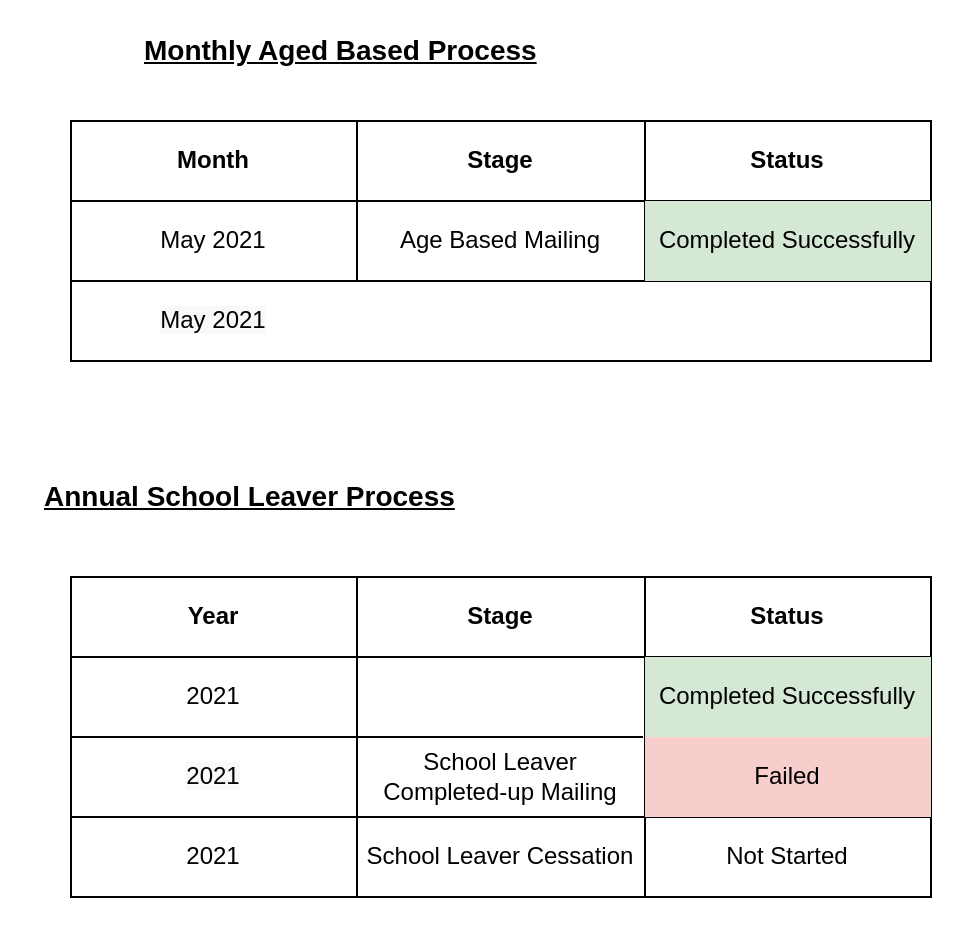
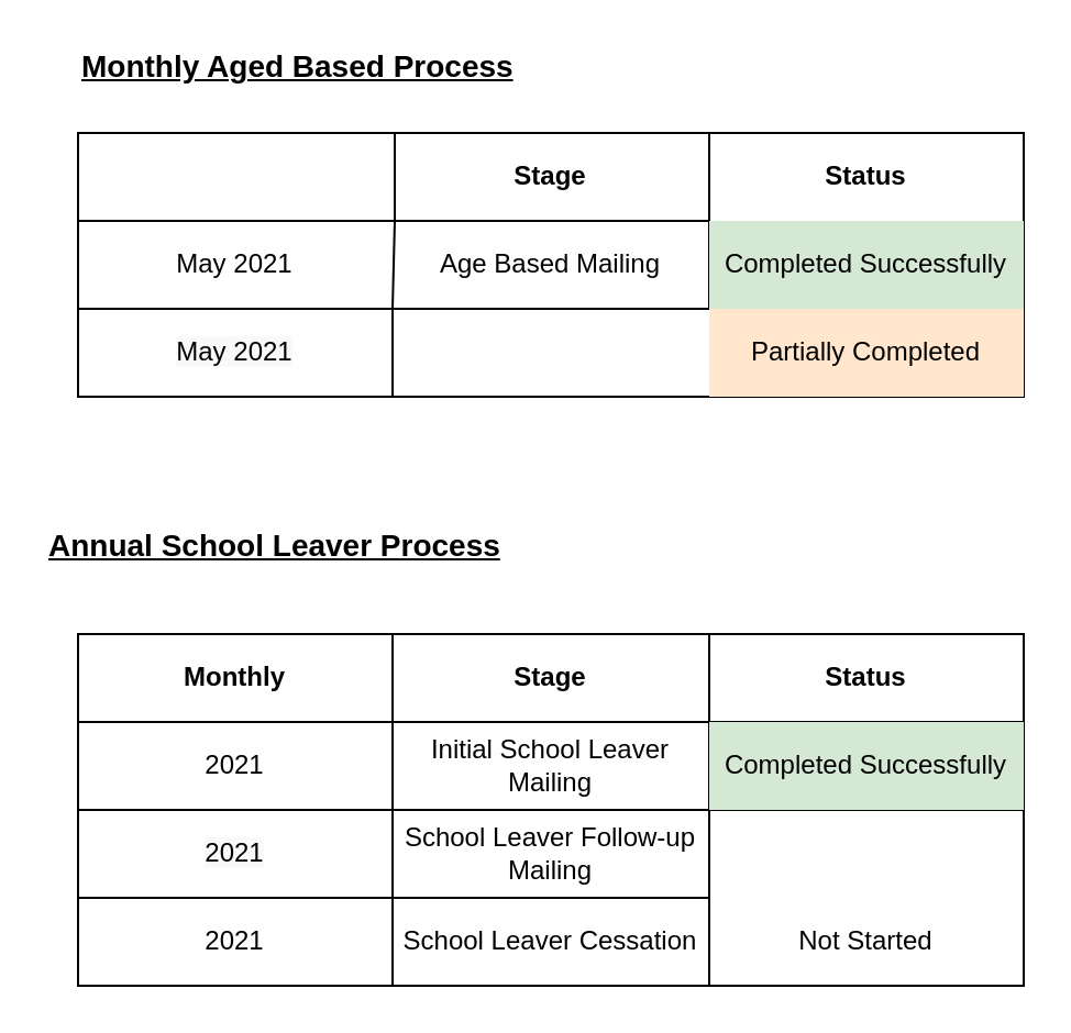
  <mxCell id="0" style=";html=1;" />
  <mxCell id="1" style=";html=1;" parent="0" />
  <mxCell id="2" value="" style="shape=table;html=1;whiteSpace=wrap;startSize=0;container=1;collapsible=0;childLayout=tableLayout;" vertex="1" parent="1"><mxGeometry x="35" y="288" width="430" height="160" as="geometry" /></mxCell>
  <mxCell id="3" value="" style="shape=partialRectangle;html=1;whiteSpace=wrap;collapsible=0;dropTarget=0;pointerEvents=0;fillColor=none;top=0;left=0;bottom=0;right=0;points=[[0,0.5],[1,0.5]];portConstraint=eastwest;" vertex="1" parent="2"><mxGeometry width="430" height="40" as="geometry" /></mxCell>
- <mxCell id="4" value="Year" style="shape=partialRectangle;html=1;whiteSpace=wrap;connectable=0;fillColor=none;top=0;left=0;bottom=0;right=0;overflow=hidden;fontStyle=1" vertex="1" parent="3"><mxGeometry width="143" height="40" as="geometry" /></mxCell>
+ <mxCell id="4" value="Monthly" style="shape=partialRectangle;html=1;whiteSpace=wrap;connectable=0;fillColor=none;top=0;left=0;bottom=0;right=0;overflow=hidden;fontStyle=1" vertex="1" parent="3"><mxGeometry width="143" height="40" as="geometry" /></mxCell>
  <mxCell id="5" value="Stage" style="shape=partialRectangle;html=1;whiteSpace=wrap;connectable=0;fillColor=none;top=0;left=0;bottom=0;right=0;overflow=hidden;fontStyle=1" vertex="1" parent="3"><mxGeometry x="143" width="144" height="40" as="geometry" /></mxCell>
  <mxCell id="6" value="Status" style="shape=partialRectangle;html=1;whiteSpace=wrap;connectable=0;fillColor=none;top=0;left=0;bottom=0;right=0;overflow=hidden;fontStyle=1" vertex="1" parent="3"><mxGeometry x="287" width="143" height="40" as="geometry" /></mxCell>
  <mxCell id="7" value="" style="shape=partialRectangle;html=1;whiteSpace=wrap;collapsible=0;dropTarget=0;pointerEvents=0;fillColor=none;top=0;left=0;bottom=0;right=0;points=[[0,0.5],[1,0.5]];portConstraint=eastwest;" vertex="1" parent="2"><mxGeometry y="40" width="430" height="40" as="geometry" /></mxCell>
  <mxCell id="8" value="2021" style="shape=partialRectangle;html=1;whiteSpace=wrap;connectable=0;fillColor=none;top=0;left=0;bottom=0;right=0;overflow=hidden;" vertex="1" parent="7"><mxGeometry width="143" height="40" as="geometry" /></mxCell>
+ <mxCell id="9" value="Initial School Leaver Mailing" style="shape=partialRectangle;html=1;whiteSpace=wrap;connectable=0;fillColor=none;top=0;left=0;bottom=0;right=0;overflow=hidden;" vertex="1" parent="7"><mxGeometry x="143" width="144" height="40" as="geometry" /></mxCell>
  <mxCell id="10" value="Completed Successfully" style="shape=partialRectangle;html=1;whiteSpace=wrap;connectable=0;fillColor=#d5e8d4;top=0;left=0;bottom=0;right=0;overflow=hidden;strokeColor=#82b366;" vertex="1" parent="7"><mxGeometry x="287" width="143" height="40" as="geometry" /></mxCell>
  <mxCell id="11" value="" style="shape=partialRectangle;html=1;whiteSpace=wrap;collapsible=0;dropTarget=0;pointerEvents=0;fillColor=none;top=0;left=0;bottom=0;right=0;points=[[0,0.5],[1,0.5]];portConstraint=eastwest;" vertex="1" parent="2"><mxGeometry y="80" width="430" height="40" as="geometry" /></mxCell>
  <mxCell id="12" value="&lt;span style=&quot;color: rgb(0 , 0 , 0) ; font-family: &amp;#34;helvetica&amp;#34; ; font-size: 12px ; font-style: normal ; font-weight: 400 ; letter-spacing: normal ; text-align: center ; text-indent: 0px ; text-transform: none ; word-spacing: 0px ; background-color: rgb(248 , 249 , 250) ; display: inline ; float: none&quot;&gt;2021&lt;/span&gt;" style="shape=partialRectangle;html=1;whiteSpace=wrap;connectable=0;fillColor=none;top=0;left=0;bottom=0;right=0;overflow=hidden;" vertex="1" parent="11"><mxGeometry width="143" height="40" as="geometry" /></mxCell>
- <mxCell id="13" value="School Leaver Completed-up Mailing" style="shape=partialRectangle;html=1;whiteSpace=wrap;connectable=0;fillColor=none;top=0;left=0;bottom=0;right=0;overflow=hidden;" vertex="1" parent="11"><mxGeometry x="143" width="144" height="40" as="geometry" /></mxCell>
- <mxCell id="14" value="Failed" style="shape=partialRectangle;html=1;whiteSpace=wrap;connectable=0;fillColor=#f8cecc;top=0;left=0;bottom=0;right=0;overflow=hidden;strokeColor=#b85450;" vertex="1" parent="11"><mxGeometry x="287" width="143" height="40" as="geometry" /></mxCell>
+ <mxCell id="13" value="School Leaver Follow-up Mailing" style="shape=partialRectangle;html=1;whiteSpace=wrap;connectable=0;fillColor=none;top=0;left=0;bottom=0;right=0;overflow=hidden;" vertex="1" parent="11"><mxGeometry x="143" width="144" height="40" as="geometry" /></mxCell>
  <mxCell id="15" style="shape=partialRectangle;html=1;whiteSpace=wrap;collapsible=0;dropTarget=0;pointerEvents=0;fillColor=none;top=0;left=0;bottom=0;right=0;points=[[0,0.5],[1,0.5]];portConstraint=eastwest;" vertex="1" parent="2"><mxGeometry y="120" width="430" height="40" as="geometry" /></mxCell>
  <mxCell id="16" value="&lt;span&gt;2021&lt;/span&gt;" style="shape=partialRectangle;html=1;whiteSpace=wrap;connectable=0;fillColor=none;top=0;left=0;bottom=0;right=0;overflow=hidden;" vertex="1" parent="15"><mxGeometry width="143" height="40" as="geometry" /></mxCell>
  <mxCell id="17" value="School Leaver Cessation" style="shape=partialRectangle;html=1;whiteSpace=wrap;connectable=0;fillColor=none;top=0;left=0;bottom=0;right=0;overflow=hidden;" vertex="1" parent="15"><mxGeometry x="143" width="144" height="40" as="geometry" /></mxCell>
  <mxCell id="18" value="Not Started" style="shape=partialRectangle;html=1;whiteSpace=wrap;connectable=0;fillColor=none;top=0;left=0;bottom=0;right=0;overflow=hidden;" vertex="1" parent="15"><mxGeometry x="287" width="143" height="40" as="geometry" /></mxCell>
  <mxCell id="19" value="" style="shape=table;html=1;whiteSpace=wrap;startSize=0;container=1;collapsible=0;childLayout=tableLayout;" vertex="1" parent="1"><mxGeometry x="35" y="60" width="430" height="120" as="geometry" /></mxCell>
  <mxCell id="20" value="" style="shape=partialRectangle;html=1;whiteSpace=wrap;collapsible=0;dropTarget=0;pointerEvents=0;fillColor=none;top=0;left=0;bottom=0;right=0;points=[[0,0.5],[1,0.5]];portConstraint=eastwest;" vertex="1" parent="19"><mxGeometry width="430" height="40" as="geometry" /></mxCell>
- <mxCell id="21" value="Month" style="shape=partialRectangle;html=1;whiteSpace=wrap;connectable=0;fillColor=none;top=0;left=0;bottom=0;right=0;overflow=hidden;fontStyle=1" vertex="1" parent="20"><mxGeometry width="143" height="40" as="geometry" /></mxCell>
  <mxCell id="22" value="Stage" style="shape=partialRectangle;html=1;whiteSpace=wrap;connectable=0;fillColor=none;top=0;left=0;bottom=0;right=0;overflow=hidden;fontStyle=1" vertex="1" parent="20"><mxGeometry x="143" width="144" height="40" as="geometry" /></mxCell>
  <mxCell id="23" value="Status" style="shape=partialRectangle;html=1;whiteSpace=wrap;connectable=0;fillColor=none;top=0;left=0;bottom=0;right=0;overflow=hidden;fontStyle=1" vertex="1" parent="20"><mxGeometry x="287" width="143" height="40" as="geometry" /></mxCell>
  <mxCell id="24" value="" style="shape=partialRectangle;html=1;whiteSpace=wrap;collapsible=0;dropTarget=0;pointerEvents=0;fillColor=none;top=0;left=0;bottom=0;right=0;points=[[0,0.5],[1,0.5]];portConstraint=eastwest;" vertex="1" parent="19"><mxGeometry y="40" width="430" height="40" as="geometry" /></mxCell>
  <mxCell id="25" value="May 2021" style="shape=partialRectangle;html=1;whiteSpace=wrap;connectable=0;fillColor=none;top=0;left=0;bottom=0;right=0;overflow=hidden;" vertex="1" parent="24"><mxGeometry width="143" height="40" as="geometry" /></mxCell>
  <mxCell id="26" value="Age Based Mailing" style="shape=partialRectangle;html=1;whiteSpace=wrap;connectable=0;fillColor=none;top=0;left=0;bottom=0;right=0;overflow=hidden;" vertex="1" parent="24"><mxGeometry x="143" width="144" height="40" as="geometry" /></mxCell>
  <mxCell id="27" value="Completed Successfully" style="shape=partialRectangle;html=1;whiteSpace=wrap;connectable=0;fillColor=#d5e8d4;top=0;left=0;bottom=0;right=0;overflow=hidden;strokeColor=#82b366;" vertex="1" parent="24"><mxGeometry x="287" width="143" height="40" as="geometry" /></mxCell>
  <mxCell id="28" value="" style="shape=partialRectangle;html=1;whiteSpace=wrap;collapsible=0;dropTarget=0;pointerEvents=0;fillColor=none;top=0;left=0;bottom=0;right=0;points=[[0,0.5],[1,0.5]];portConstraint=eastwest;" vertex="1" parent="19"><mxGeometry y="80" width="430" height="40" as="geometry" /></mxCell>
  <mxCell id="29" value="&lt;span style=&quot;color: rgb(0 , 0 , 0) ; font-family: &amp;#34;helvetica&amp;#34; ; font-size: 12px ; font-style: normal ; font-weight: 400 ; letter-spacing: normal ; text-align: center ; text-indent: 0px ; text-transform: none ; word-spacing: 0px ; background-color: rgb(248 , 249 , 250) ; display: inline ; float: none&quot;&gt;May 2021&lt;/span&gt;" style="shape=partialRectangle;html=1;whiteSpace=wrap;connectable=0;fillColor=none;top=0;left=0;bottom=0;right=0;overflow=hidden;" vertex="1" parent="28"><mxGeometry width="143" height="40" as="geometry" /></mxCell>
- <mxCell id="31" value="Monthly Aged Based Process" style="text;html=1;strokeColor=none;fillColor=none;align=left;verticalAlign=middle;whiteSpace=wrap;rounded=0;fontSize=14;fontStyle=5" vertex="1" parent="1"><mxGeometry x="70" y="15" width="280" height="20" as="geometry" /></mxCell>
+ <mxCell id="30" value="Partially Completed" style="shape=partialRectangle;html=1;whiteSpace=wrap;connectable=0;fillColor=#ffe6cc;top=0;left=0;bottom=0;right=0;overflow=hidden;strokeColor=#d79b00;" vertex="1" parent="28"><mxGeometry x="287" width="143" height="40" as="geometry" /></mxCell>
+ <mxCell id="31" value="Monthly Aged Based Process" style="text;html=1;strokeColor=none;fillColor=none;align=left;verticalAlign=middle;whiteSpace=wrap;rounded=0;fontSize=14;fontStyle=5" vertex="1" parent="1"><mxGeometry x="35" y="20" width="280" height="20" as="geometry" /></mxCell>
  <mxCell id="32" value="Annual School Leaver Process" style="text;html=1;strokeColor=none;fillColor=none;align=left;verticalAlign=middle;whiteSpace=wrap;rounded=0;fontSize=14;fontStyle=5" vertex="1" parent="1"><mxGeometry x="20" y="238" width="280" height="20" as="geometry" /></mxCell>
